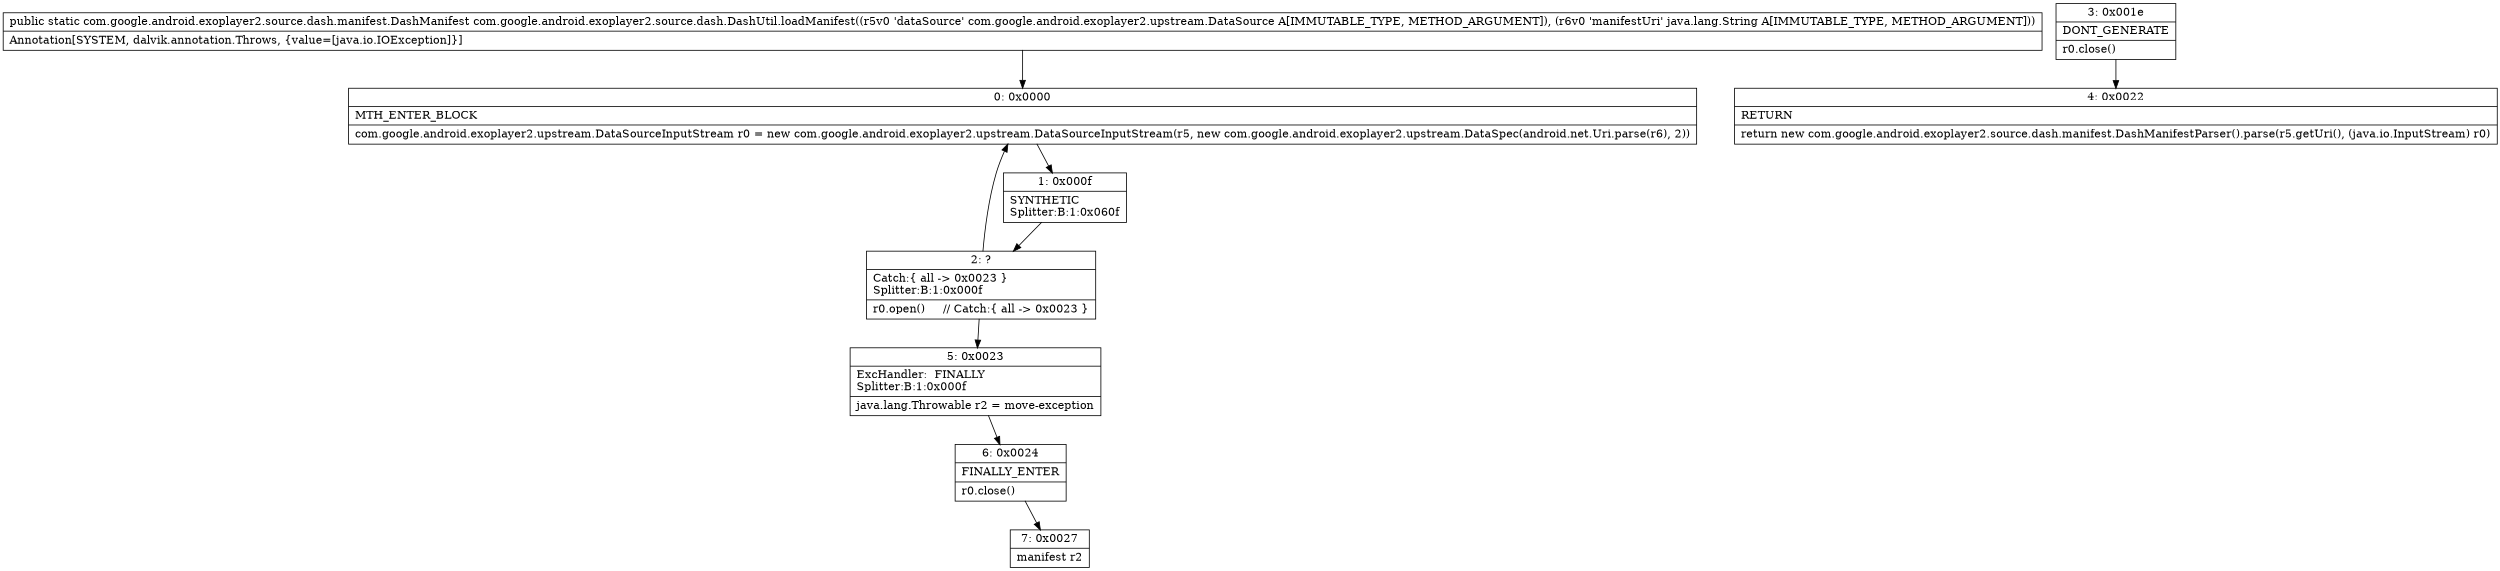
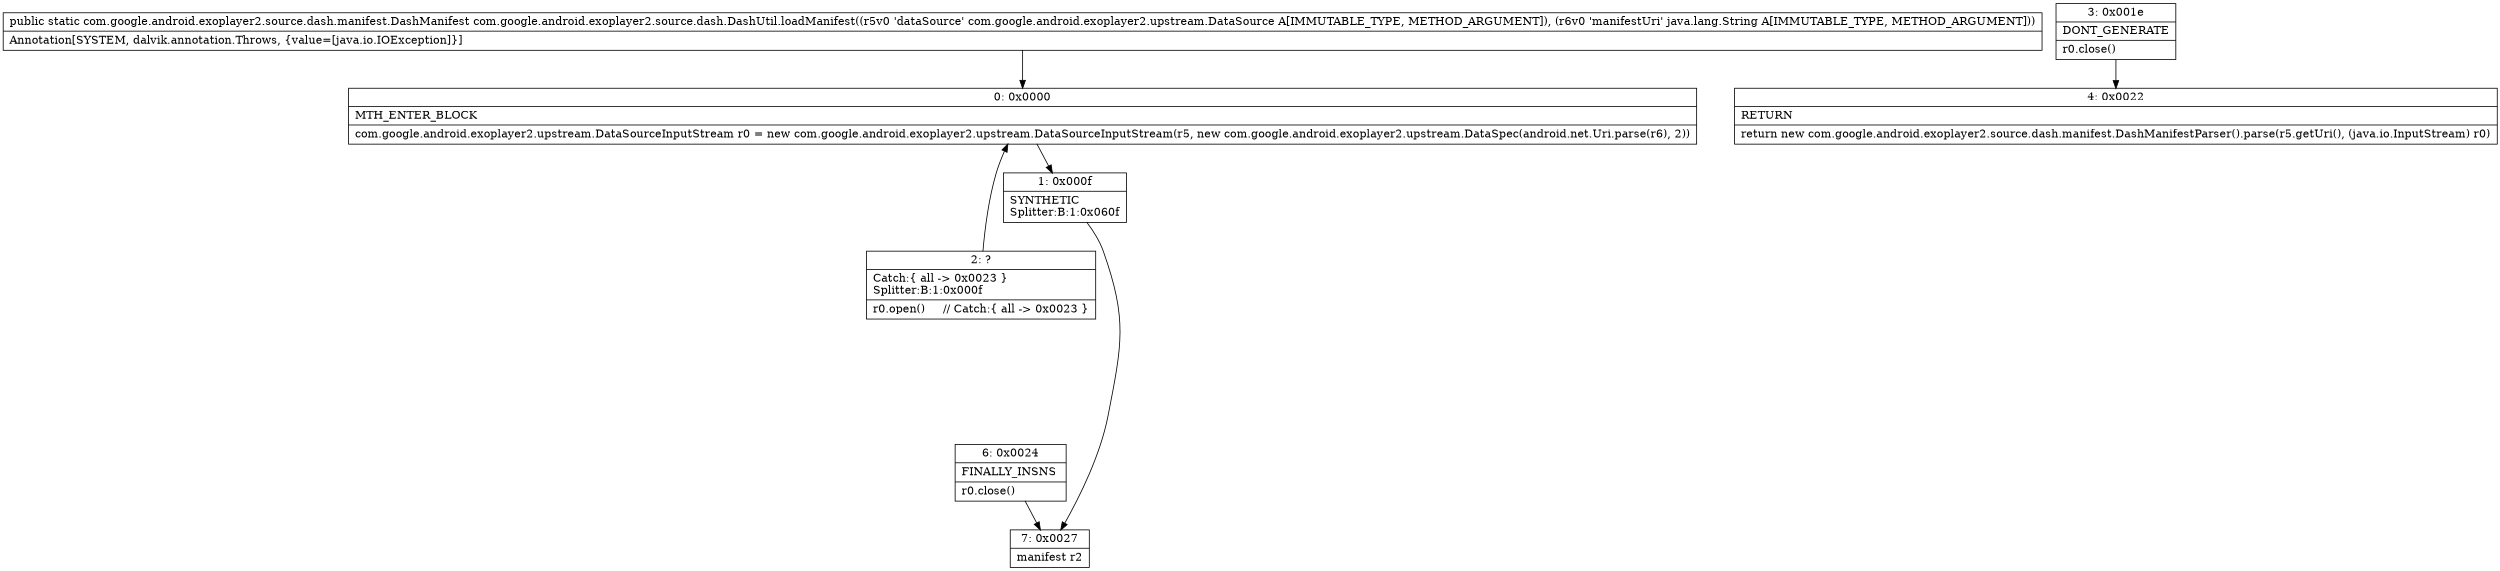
  digraph {
    node [shape=record]
    n1 [label="{0\:\ 0x0000|MTH_ENTER_BLOCK\l|com.google.android.exoplayer2.upstream.DataSourceInputStream r0 = new com.google.android.exoplayer2.upstream.DataSourceInputStream(r5, new com.google.android.exoplayer2.upstream.DataSpec(android.net.Uri.parse(r6), 2))\l}"]
    n2 [label="{1\:\ 0x000f|SYNTHETIC\lSplitter:B:1:0x060f\l}"]
    n3 [label="{2\:\ ?|Catch:\{ all \-\> 0x0023 \}\lSplitter:B:1:0x000f\l|r0.open()     \/\/ Catch:\{ all \-\> 0x0023 \}\l}"]
-   n4 [label="{5\:\ 0x0023|ExcHandler:  FINALLY\lSplitter:B:1:0x000f\l|java.lang.Throwable r2 = move\-exception\l}"]
-   n5 [label="{6\:\ 0x0024|FINALLY_ENTER\l|r0.close()\l}"]
+   n5 [label="{6\:\ 0x0024|FINALLY_INSNS\l|r0.close()\l}"]
    n6 [label="{3\:\ 0x001e|DONT_GENERATE\l|r0.close()\l}"]
    n7 [label="{4\:\ 0x0022|RETURN\l|return new com.google.android.exoplayer2.source.dash.manifest.DashManifestParser().parse(r5.getUri(), (java.io.InputStream) r0)\l}"]
    n8 [label="{7\:\ 0x0027|manifest r2\l}"]
    n9 [label="{public static com.google.android.exoplayer2.source.dash.manifest.DashManifest com.google.android.exoplayer2.source.dash.DashUtil.loadManifest((r5v0 'dataSource' com.google.android.exoplayer2.upstream.DataSource A[IMMUTABLE_TYPE, METHOD_ARGUMENT]), (r6v0 'manifestUri' java.lang.String A[IMMUTABLE_TYPE, METHOD_ARGUMENT]))  | Annotation[SYSTEM, dalvik.annotation.Throws, \{value=[java.io.IOException]\}]\l}"]
    n1 -> n2
-   n2 -> n3
+   n2 -> n8
    n3 -> n1
-   n3 -> n4
-   n4 -> n5
    n5 -> n8
    n6 -> n7
    n9 -> n1
  }
